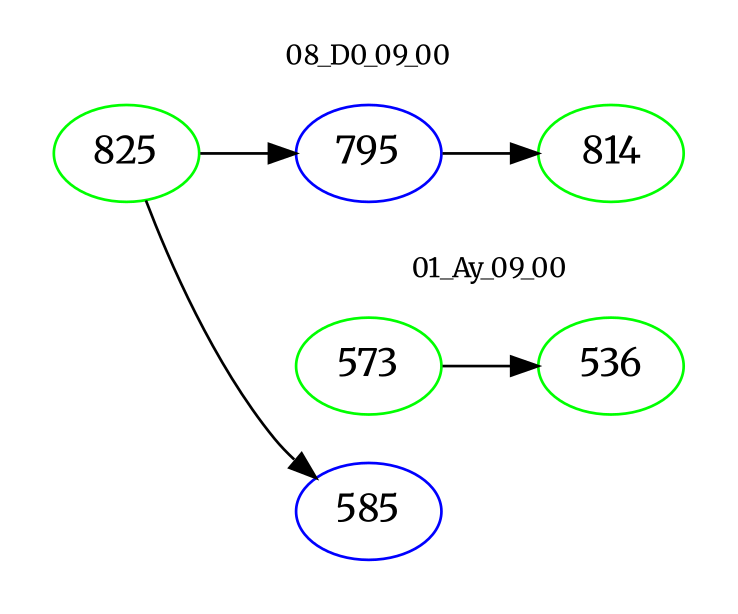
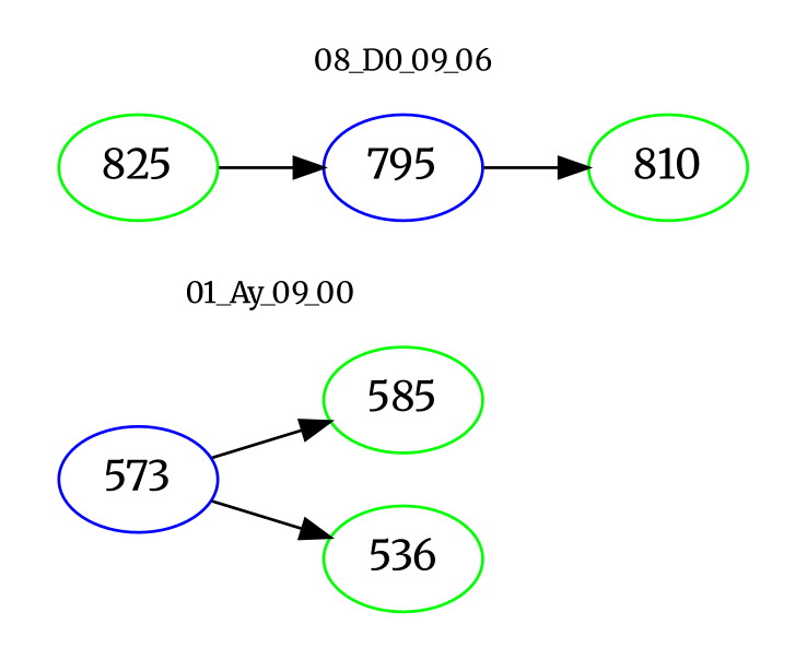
  digraph {
    fontname=Merriweather
    rankdir=LR
    node [color=blue fontname=Merriweather]
    edge [color=black fontname=Merriweather]
-   n1 [color=green label=573]
+   n1 [label=573]
    n2 [color=green label=536]
-   n3 [label=585]
+   n3 [color=green label=585]
    n4 [label=795]
-   n5 [color=green label=814]
+   n5 [color=green label=810]
    n6 [color=green label=825]
    subgraph cluster_1 {
      color=white
      fontsize=10
      label="01_Ay_09_00"
      n1
      n2
      n3
    }
    subgraph cluster_2 {
      color=white
      fontsize=10
-     label="08_D0_09_00"
+     label="08_D0_09_06"
      n4
      n5
      n6
    }
    n1 -> n2
-   n6 -> n3
+   n1 -> n3
    n4 -> n5
    n6 -> n4
  }
